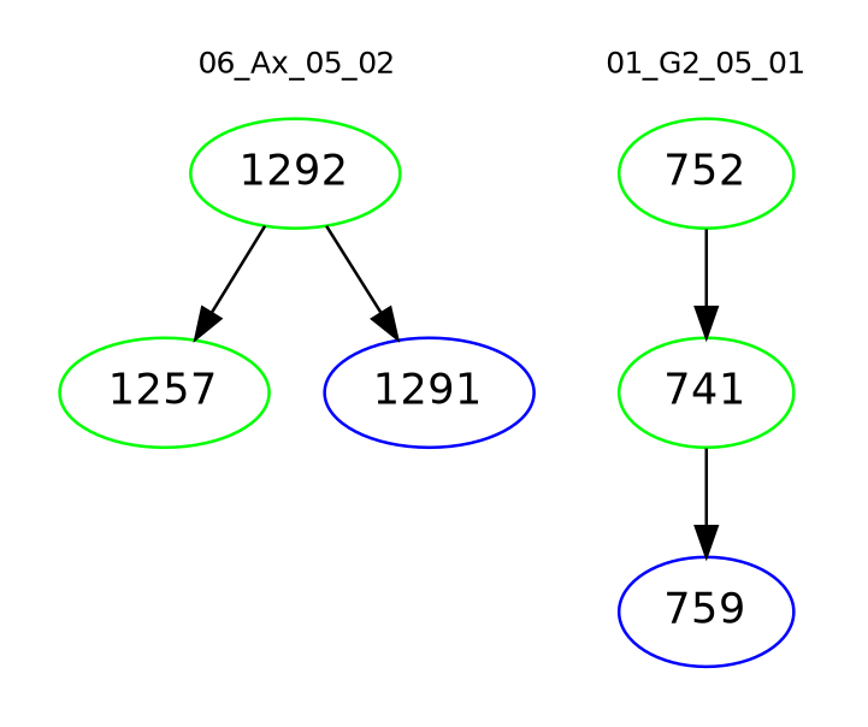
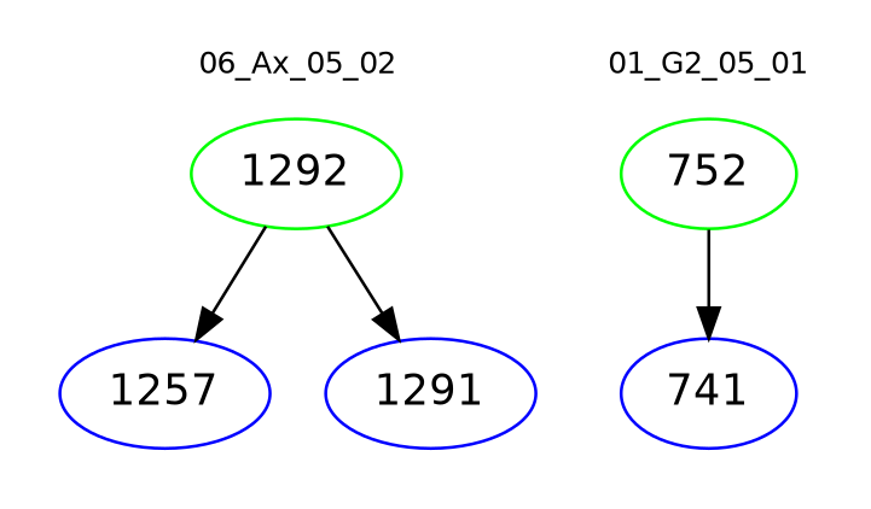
  digraph {
    fontname="DejaVu Sans"
    node [color=green fontname="DejaVu Sans"]
    edge [color=black fontname="DejaVu Sans"]
    n1 [label=1292]
-   n2 [label=1257]
+   n2 [color=blue label=1257]
    n3 [color=blue label=1291]
    n4 [label=752]
-   n5 [label=741]
-   n6 [color=blue label=759]
+   n5 [color=blue label=741]
    subgraph cluster_1 {
      color=white
      fontsize=10
      label="06_Ax_05_02"
      n1
      n2
      n3
    }
    subgraph cluster_2 {
      color=white
      fontsize=10
      label="01_G2_05_01"
      n4
      n5
-     n6
    }
    n1 -> n2
    n1 -> n3
    n4 -> n5
-   n5 -> n6
  }
